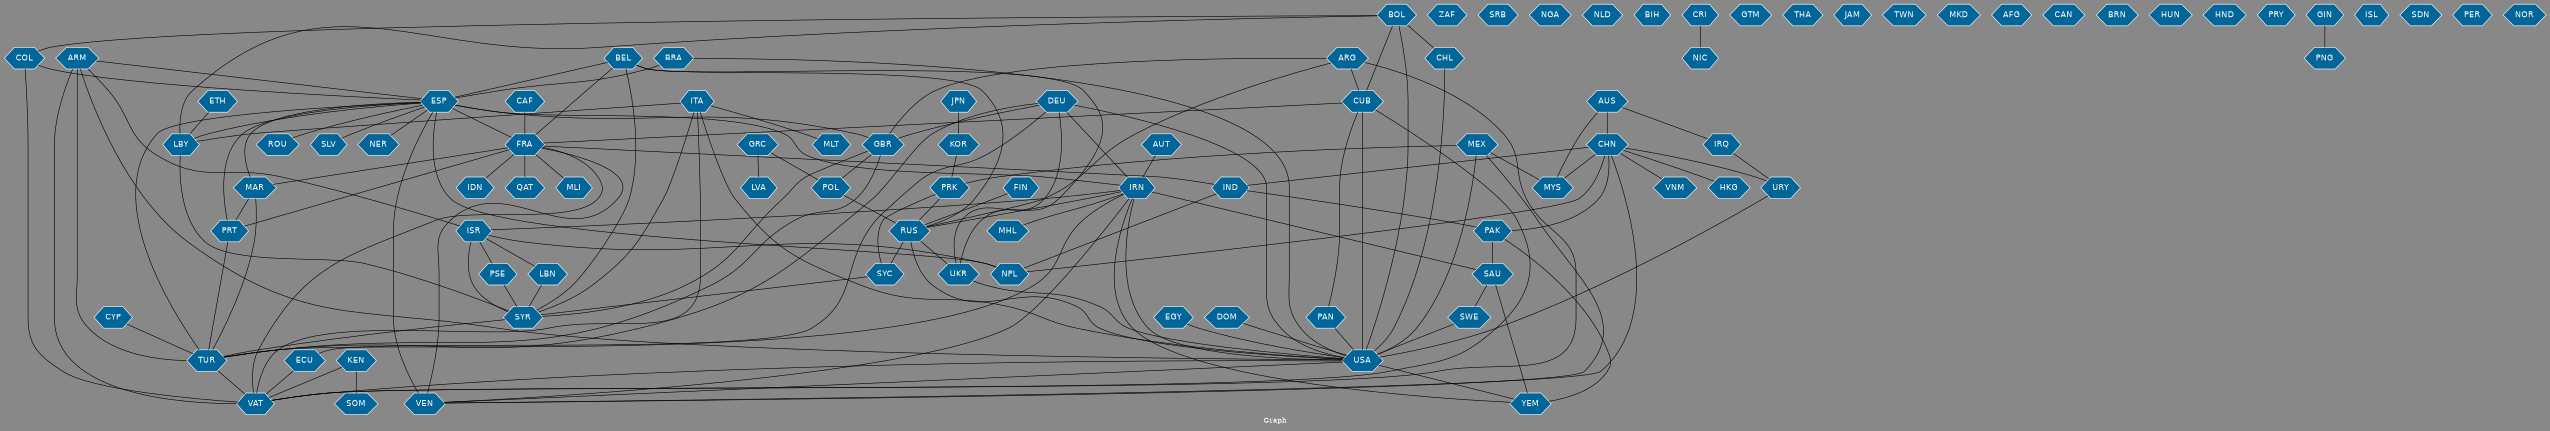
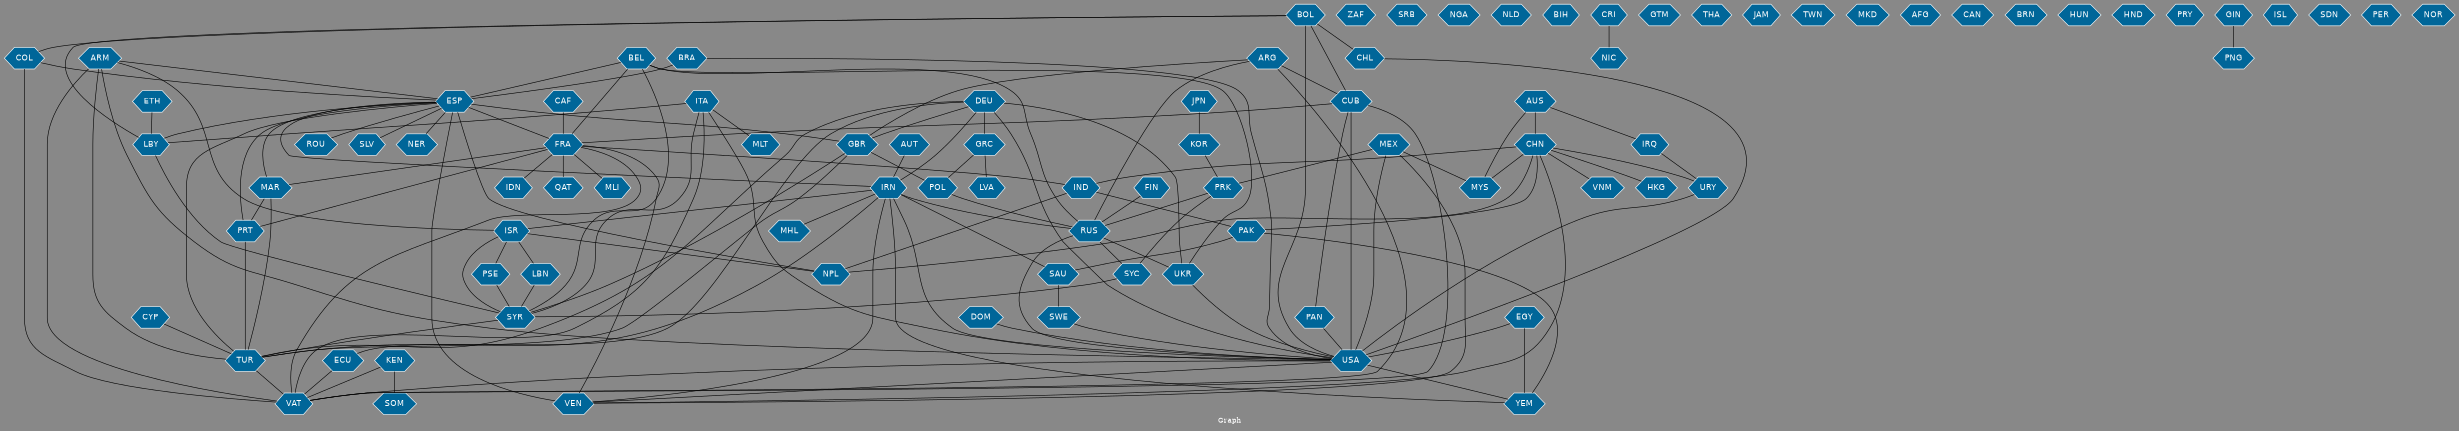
  graph {
    bgcolor="#888888"
    fontcolor=white
    fontsize=12
    label="Graph"
    node [color=white fillcolor="#006699" fontcolor=white fontname=Helvetica shape=hexagon style=filled]
    edge [arrowhead=open color=black fontcolor=white fontname=Courier fontsize=12 weight=1]
    n1 [label=COL]
    n2 [label=VAT]
    n3 [label=ESP]
    n4 [label=NPL]
    n5 [label=GBR]
    n6 [label=VEN]
    n7 [label=IRN]
    n8 [label=TUR]
    n9 [label=FRA]
    n10 [label=PRT]
    n11 [label=MAR]
    n12 [label=LBY]
    n13 [label=ROU]
    n14 [label=SLV]
    n15 [label=NER]
    n16 [label=YEM]
    n17 [label=KEN]
    n18 [label=SOM]
    n19 [label=ARG]
    n20 [label=RUS]
    n21 [label=CUB]
    n22 [label=SYR]
    n23 [label=POL]
    n24 [label=USA]
    n25 [label=UKR]
    n26 [label=SYC]
    n27 [label=PAN]
    n28 [label=ISR]
    n29 [label=SAU]
    n30 [label=MHL]
    n31 [label=PSE]
    n32 [label=LBN]
    n33 [label=SWE]
    n34 [label=CHL]
    n35 [label=IDN]
    n36 [label=IND]
    n37 [label=QAT]
    n38 [label=MLI]
    n39 [label=PAK]
    n40 [label=ITA]
    n41 [label=MLT]
    n42 [label=CHN]
    n43 [label=VNM]
    n44 [label=HKG]
    n45 [label=MYS]
    n46 [label=URY]
    n47 [label=GRC]
    n48 [label=LVA]
    n49 [label=DEU]
    n50 [label=ECU]
    n51 [label=IRQ]
    n52 [label=BRA]
    n53 [label=ZAF]
    n54 [label=MEX]
    n55 [label=PRK]
    n56 [label=KOR]
    n57 [label=JPN]
    n58 [label=ARM]
    n59 [label=SRB]
    n60 [label=BEL]
    n61 [label=CAF]
    n62 [label=EGY]
    n63 [label=BOL]
    n64 [label=FIN]
    n65 [label=NGA]
    n66 [label=NLD]
    n67 [label=BIH]
    n68 [label=NIC]
    n69 [label=CRI]
    n70 [label=GTM]
    n71 [label=THA]
    n72 [label=JAM]
    n73 [label=AUT]
    n74 [label=CYP]
    n75 [label=TWN]
    n76 [label=MKD]
    n77 [label=AFG]
    n78 [label=CAN]
    n79 [label=DOM]
    n80 [label=ETH]
    n81 [label=BRN]
    n82 [label=AUS]
    n83 [label=HUN]
    n84 [label=HND]
    n85 [label=PRY]
    n86 [label=GIN]
    n87 [label=PNG]
    n88 [label=ISL]
    n89 [label=SDN]
    n90 [label=PER]
    n91 [label=NOR]
    n1 -- n2
    n1 -- n3
    n3 -- n4 [weight=15]
    n3 -- n5
    n3 -- n6 [weight=8]
    n3 -- n7
    n3 -- n8
    n3 -- n9
    n3 -- n10
    n3 -- n11 [weight=2]
    n3 -- n12 [weight=4]
    n3 -- n13
    n3 -- n14
    n3 -- n15
    n5 -- n8
    n5 -- n22
    n5 -- n23
    n7 -- n6
    n7 -- n8 [weight=3]
    n7 -- n16 [weight=5]
    n7 -- n20 [weight=6]
    n7 -- n24 [weight=15]
    n7 -- n28 [weight=8]
    n7 -- n29 [weight=2]
    n7 -- n30
    n8 -- n2 [weight=3]
    n9 -- n2
    n9 -- n6
    n9 -- n10
    n9 -- n11
    n9 -- n35
    n9 -- n36
    n9 -- n37 [weight=3]
    n9 -- n38
    n10 -- n8
    n11 -- n8
    n11 -- n10
    n12 -- n22
    n17 -- n2
    n17 -- n18 [weight=5]
    n19 -- n2 [weight=3]
    n19 -- n5
    n19 -- n20 [weight=2]
    n19 -- n21
    n20 -- n24
    n20 -- n25 [weight=4]
    n20 -- n26
    n21 -- n2 [weight=3]
    n21 -- n9
    n21 -- n24 [weight=32]
    n21 -- n27 [weight=5]
    n22 -- n8 [weight=2]
    n23 -- n20 [weight=2]
    n24 -- n2 [weight=2]
    n24 -- n6 [weight=4]
    n24 -- n16 [weight=3]
    n25 -- n24
    n26 -- n22
    n27 -- n24 [weight=6]
    n28 -- n4
    n28 -- n22 [weight=2]
    n28 -- n31 [weight=5]
    n28 -- n32
-   n29 -- n16 [weight=11]
+   n62 -- n16 [weight=11]
    n29 -- n33
    n31 -- n22
    n32 -- n22
    n33 -- n24
    n34 -- n24
    n36 -- n4 [weight=3]
    n36 -- n39 [weight=3]
    n39 -- n16 [weight=3]
    n39 -- n29 [weight=2]
    n40 -- n2
    n40 -- n12 [weight=3]
    n40 -- n22
    n40 -- n24
    n40 -- n41 [weight=3]
    n42 -- n4 [weight=2]
    n42 -- n6
    n42 -- n36 [weight=2]
    n42 -- n39
    n42 -- n43
    n42 -- n44
    n42 -- n45
    n42 -- n46
    n46 -- n24
    n47 -- n23 [weight=2]
    n47 -- n48
    n49 -- n5
    n49 -- n7 [weight=2]
    n49 -- n8 [weight=2]
    n49 -- n24 [weight=3]
    n49 -- n25 [weight=2]
+   n49 -- n47 [weight=3]
    n49 -- n50
    n50 -- n2
    n51 -- n46
    n52 -- n3 [weight=3]
    n52 -- n24
    n54 -- n6
    n54 -- n24
    n54 -- n45 [weight=2]
    n54 -- n55
    n55 -- n20 [weight=2]
    n55 -- n26
    n56 -- n55
    n57 -- n56
    n58 -- n2 [weight=6]
    n58 -- n3
    n58 -- n8 [weight=6]
    n58 -- n24 [weight=2]
    n58 -- n28
    n60 -- n3
    n60 -- n9
    n60 -- n20
    n60 -- n22 [weight=2]
    n60 -- n25
    n61 -- n9 [weight=2]
    n62 -- n24 [weight=3]
    n63 -- n1 [weight=2]
    n63 -- n12
    n63 -- n21
    n63 -- n24 [weight=2]
    n63 -- n34 [weight=2]
    n64 -- n20
    n69 -- n68 [weight=3]
    n73 -- n7
    n74 -- n8
    n79 -- n24
    n80 -- n12
    n82 -- n42
    n82 -- n45
    n82 -- n51
    n86 -- n87
  }
